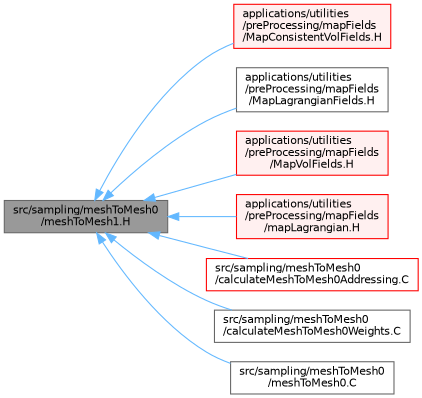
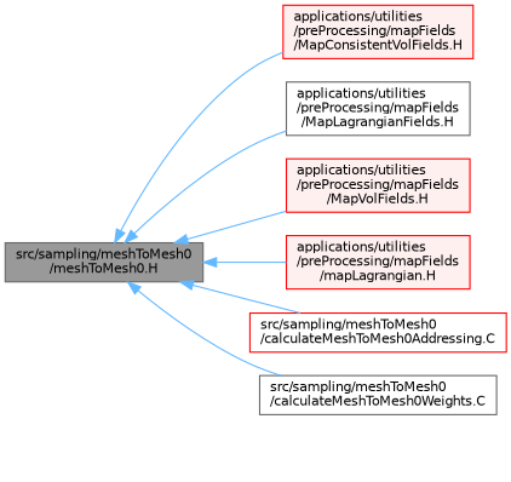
  digraph {
    rankdir=LR
    node [color=red fillcolor=white fontname=Helvetica fontsize=10 shape=box style=filled]
    edge [color=steelblue1 dir=back fontname=Helvetica fontsize=10 labelfontname=Helvetica labelfontsize=10 style=solid]
-   n1 [color=gray40 fillcolor=grey60 fontcolor=black height=0.2 label="src/sampling/meshToMesh0\l/meshToMesh1.H" width=0.4]
+   n1 [color=gray40 fillcolor=grey60 fontcolor=black height=0.2 label="src/sampling/meshToMesh0\l/meshToMesh0.H" width=0.4]
    n2 [fillcolor="#FFF0F0" height=0.2 label="applications/utilities\l/preProcessing/mapFields\l/MapConsistentVolFields.H" width=0.4]
    n3 [color=grey40 height=0.2 label="applications/utilities\l/preProcessing/mapFields\l/MapLagrangianFields.H" width=0.4]
    n4 [fillcolor="#FFF0F0" height=0.2 label="applications/utilities\l/preProcessing/mapFields\l/MapVolFields.H" width=0.4]
    n5 [fillcolor="#FFF0F0" height=0.2 label="applications/utilities\l/preProcessing/mapFields\l/mapLagrangian.H" width=0.4]
    n6 [height=0.2 label="src/sampling/meshToMesh0\l/calculateMeshToMesh0Addressing.C" width=0.4]
    n7 [color=grey40 height=0.2 label="src/sampling/meshToMesh0\l/calculateMeshToMesh0Weights.C" width=0.4]
-   n8 [color=grey40 height=0.2 label="src/sampling/meshToMesh0\l/meshToMesh0.C" width=0.4]
    n1 -> n2
    n1 -> n3
    n1 -> n4
    n1 -> n5
    n1 -> n6
    n1 -> n7
-   n1 -> n8
  }
